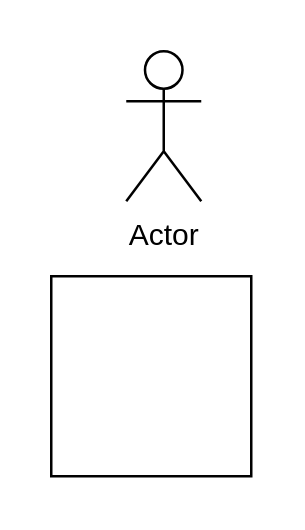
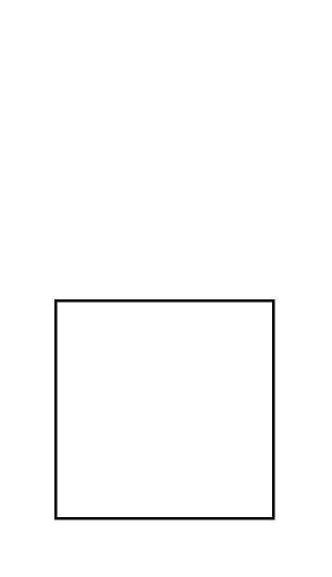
  <mxCell id="0" />
  <mxCell id="1" parent="0" />
  <mxCell id="2" value="" style="whiteSpace=wrap;html=1;aspect=fixed;" parent="1" vertex="1"><mxGeometry x="20" y="110" width="80" height="80" as="geometry" /></mxCell>
- <mxCell id="3" value="Actor" style="shape=umlActor;verticalLabelPosition=bottom;verticalAlign=top;html=1;outlineConnect=0;" parent="1" vertex="1"><mxGeometry x="50" y="20" width="30" height="60" as="geometry" /></mxCell>
